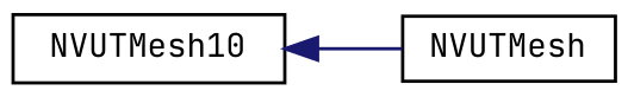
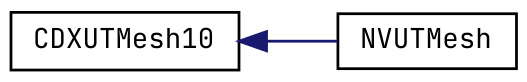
  digraph {
    rankdir=LR
    fontname="JetBrains Mono"
    node [color=black fillcolor=white fontname="JetBrains Mono" fontsize=10 shape=record style=filled]
-   n1 [height=0.2 label=NVUTMesh10 width=0.4]
+   n1 [height=0.2 label=CDXUTMesh10 width=0.4]
    n2 [height=0.2 label=NVUTMesh width=0.4]
    n1 -> n2 [color=midnightblue dir=back fontname="JetBrains Mono" fontsize=10 labelfontname=Helvetica labelfontsize=10 style=solid]
  }
